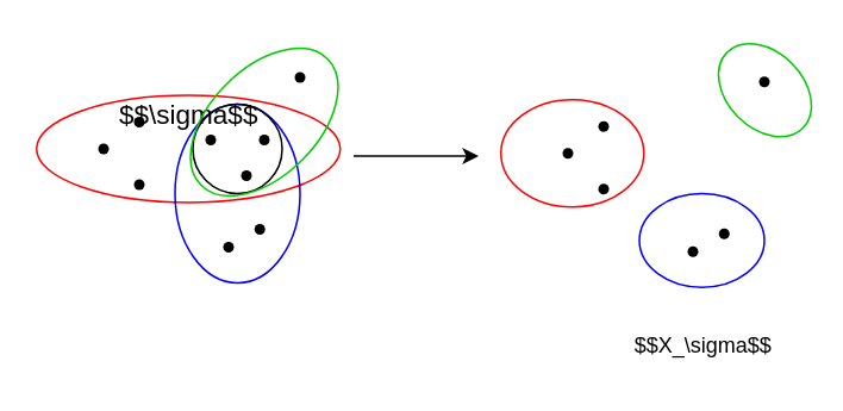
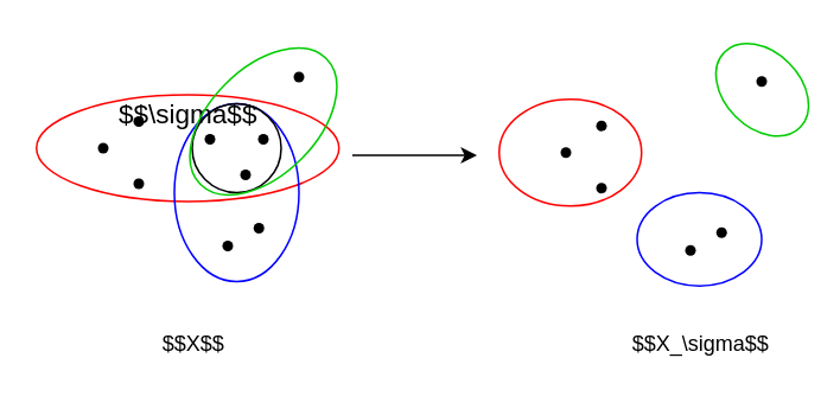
  <mxCell id="0" />
  <mxCell id="1" parent="0" />
  <mxCell id="2" value="" style="ellipse;whiteSpace=wrap;html=1;fillColor=none;strokeColor=#0000FF;" vertex="1" parent="1"><mxGeometry x="357.5" y="107.83" width="70" height="52.5" as="geometry" /></mxCell>
  <mxCell id="3" value="" style="ellipse;whiteSpace=wrap;html=1;fillColor=none;strokeColor=#00CC00;rotation=135;" vertex="1" parent="1"><mxGeometry x="406.58" y="20" width="42.5" height="60" as="geometry" /></mxCell>
  <mxCell id="4" value="" style="ellipse;whiteSpace=wrap;html=1;fillColor=none;strokeColor=#FF0000;" vertex="1" parent="1"><mxGeometry x="20" y="52.83" width="170" height="60" as="geometry" /></mxCell>
  <mxCell id="5" value="" style="shape=waypoint;sketch=0;size=6;pointerEvents=1;points=[];fillColor=none;resizable=0;rotatable=0;perimeter=centerPerimeter;snapToPoint=1;" vertex="1" parent="1"><mxGeometry x="107.5" y="67.83" width="20" height="20" as="geometry" /></mxCell>
  <mxCell id="6" value="" style="shape=waypoint;sketch=0;size=6;pointerEvents=1;points=[];fillColor=none;resizable=0;rotatable=0;perimeter=centerPerimeter;snapToPoint=1;" vertex="1" parent="1"><mxGeometry x="137.5" y="67.83" width="20" height="20" as="geometry" /></mxCell>
  <mxCell id="7" value="" style="shape=waypoint;sketch=0;size=6;pointerEvents=1;points=[];fillColor=none;resizable=0;rotatable=0;perimeter=centerPerimeter;snapToPoint=1;" vertex="1" parent="1"><mxGeometry x="127.5" y="87.83" width="20" height="20" as="geometry" /></mxCell>
  <mxCell id="8" value="" style="shape=waypoint;sketch=0;size=6;pointerEvents=1;points=[];fillColor=none;resizable=0;rotatable=0;perimeter=centerPerimeter;snapToPoint=1;" vertex="1" parent="1"><mxGeometry x="47.5" y="72.83" width="20" height="20" as="geometry" /></mxCell>
  <mxCell id="9" value="" style="shape=waypoint;sketch=0;size=6;pointerEvents=1;points=[];fillColor=none;resizable=0;rotatable=0;perimeter=centerPerimeter;snapToPoint=1;" vertex="1" parent="1"><mxGeometry x="67.5" y="57.83" width="20" height="20" as="geometry" /></mxCell>
  <mxCell id="10" value="" style="ellipse;whiteSpace=wrap;html=1;fillColor=none;strokeColor=#0000FF;" vertex="1" parent="1"><mxGeometry x="97.5" y="57.83" width="70" height="100" as="geometry" /></mxCell>
  <mxCell id="11" value="" style="ellipse;whiteSpace=wrap;html=1;fillColor=none;" vertex="1" parent="1"><mxGeometry x="107.5" y="57.83" width="50" height="50" as="geometry" /></mxCell>
  <mxCell id="12" value="$$\sigma$$" style="text;html=1;align=center;verticalAlign=middle;resizable=0;points=[];autosize=1;strokeColor=none;fillColor=none;fontSize=15;" vertex="1" parent="1"><mxGeometry x="55" y="47.83" width="100" height="30" as="geometry" /></mxCell>
  <mxCell id="13" value="" style="ellipse;whiteSpace=wrap;html=1;fillColor=none;strokeColor=#00CC00;rotation=135;" vertex="1" parent="1"><mxGeometry x="97.5" y="37.83" width="100" height="60" as="geometry" /></mxCell>
  <mxCell id="14" value="" style="edgeStyle=none;orthogonalLoop=1;jettySize=auto;html=1;" edge="1" parent="1"><mxGeometry width="100" relative="1" as="geometry"><mxPoint x="197.5" y="86.83" as="sourcePoint" /><mxPoint x="267.5" y="86.83" as="targetPoint" /><Array as="points" /></mxGeometry></mxCell>
  <mxCell id="15" value="" style="shape=waypoint;sketch=0;size=6;pointerEvents=1;points=[];fillColor=none;resizable=0;rotatable=0;perimeter=centerPerimeter;snapToPoint=1;" vertex="1" parent="1"><mxGeometry x="117.5" y="127.83" width="20" height="20" as="geometry" /></mxCell>
  <mxCell id="16" value="" style="shape=waypoint;sketch=0;size=6;pointerEvents=1;points=[];fillColor=none;resizable=0;rotatable=0;perimeter=centerPerimeter;snapToPoint=1;" vertex="1" parent="1"><mxGeometry x="67.5" y="92.83" width="20" height="20" as="geometry" /></mxCell>
  <mxCell id="17" value="" style="shape=waypoint;sketch=0;size=6;pointerEvents=1;points=[];fillColor=none;resizable=0;rotatable=0;perimeter=centerPerimeter;snapToPoint=1;" vertex="1" parent="1"><mxGeometry x="157.5" y="32.83" width="20" height="20" as="geometry" /></mxCell>
  <mxCell id="18" value="" style="shape=waypoint;sketch=0;size=6;pointerEvents=1;points=[];fillColor=none;resizable=0;rotatable=0;perimeter=centerPerimeter;snapToPoint=1;" vertex="1" parent="1"><mxGeometry x="135" y="117.83" width="20" height="20" as="geometry" /></mxCell>
  <mxCell id="19" value="" style="ellipse;whiteSpace=wrap;html=1;fillColor=none;strokeColor=#FF0000;" vertex="1" parent="1"><mxGeometry x="280" y="55.33" width="80" height="60" as="geometry" /></mxCell>
  <mxCell id="20" value="" style="shape=waypoint;sketch=0;size=6;pointerEvents=1;points=[];fillColor=none;resizable=0;rotatable=0;perimeter=centerPerimeter;snapToPoint=1;" vertex="1" parent="1"><mxGeometry x="307.5" y="75.33" width="20" height="20" as="geometry" /></mxCell>
  <mxCell id="21" value="" style="shape=waypoint;sketch=0;size=6;pointerEvents=1;points=[];fillColor=none;resizable=0;rotatable=0;perimeter=centerPerimeter;snapToPoint=1;" vertex="1" parent="1"><mxGeometry x="327.5" y="60.33" width="20" height="20" as="geometry" /></mxCell>
  <mxCell id="22" value="" style="shape=waypoint;sketch=0;size=6;pointerEvents=1;points=[];fillColor=none;resizable=0;rotatable=0;perimeter=centerPerimeter;snapToPoint=1;" vertex="1" parent="1"><mxGeometry x="377.5" y="130.33" width="20" height="20" as="geometry" /></mxCell>
  <mxCell id="23" value="" style="shape=waypoint;sketch=0;size=6;pointerEvents=1;points=[];fillColor=none;resizable=0;rotatable=0;perimeter=centerPerimeter;snapToPoint=1;" vertex="1" parent="1"><mxGeometry x="327.5" y="95.33" width="20" height="20" as="geometry" /></mxCell>
  <mxCell id="24" value="" style="shape=waypoint;sketch=0;size=6;pointerEvents=1;points=[];fillColor=none;resizable=0;rotatable=0;perimeter=centerPerimeter;snapToPoint=1;" vertex="1" parent="1"><mxGeometry x="417.5" y="35.33" width="20" height="20" as="geometry" /></mxCell>
  <mxCell id="25" value="" style="shape=waypoint;sketch=0;size=6;pointerEvents=1;points=[];fillColor=none;resizable=0;rotatable=0;perimeter=centerPerimeter;snapToPoint=1;" vertex="1" parent="1"><mxGeometry x="395" y="120.33" width="20" height="20" as="geometry" /></mxCell>
+ <mxCell id="26" value="$$X$$" style="text;html=1;align=center;verticalAlign=middle;resizable=0;points=[];autosize=1;strokeColor=none;fillColor=none;" vertex="1" parent="1"><mxGeometry x="77.5" y="177.83" width="60" height="30" as="geometry" /></mxCell>
  <mxCell id="27" value="$$X_\sigma$$" style="text;html=1;align=center;verticalAlign=middle;resizable=0;points=[];autosize=1;strokeColor=none;fillColor=none;" vertex="1" parent="1"><mxGeometry x="342.5" y="177.83" width="100" height="30" as="geometry" /></mxCell>
